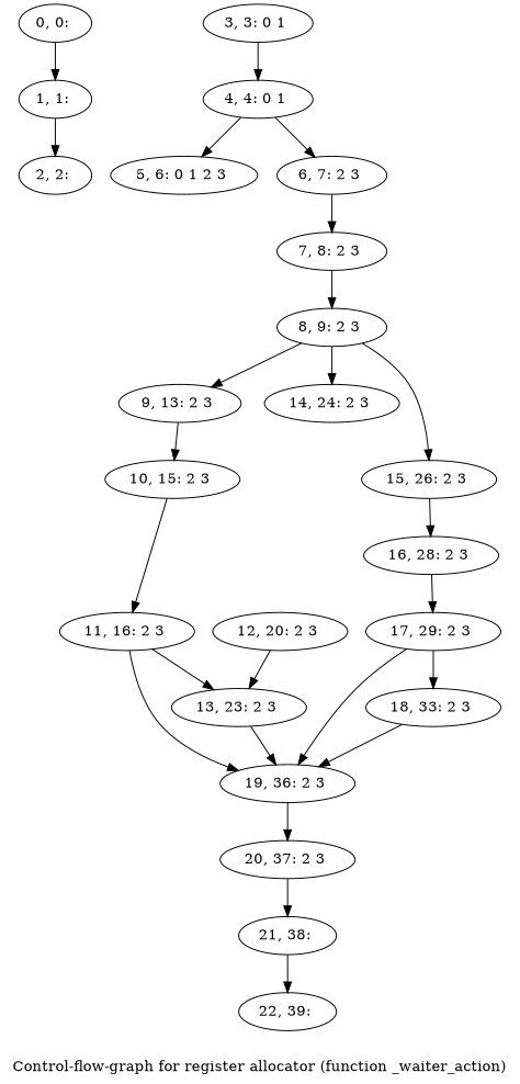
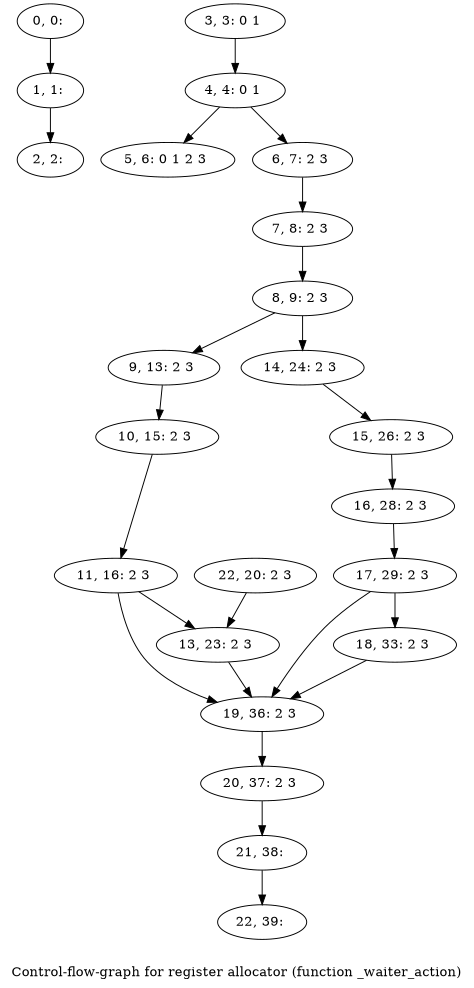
  digraph {
    label="Control-flow-graph for register allocator (function _waiter_action)"
    n1 [label="0, 0: "]
    n2 [label="1, 1: "]
    n3 [label="2, 2: "]
    n4 [label="3, 3: 0 1 "]
    n5 [label="4, 4: 0 1 "]
    n6 [label="5, 6: 0 1 2 3 "]
    n7 [label="6, 7: 2 3 "]
    n8 [label="7, 8: 2 3 "]
    n9 [label="8, 9: 2 3 "]
    n10 [label="9, 13: 2 3 "]
    n11 [label="14, 24: 2 3 "]
    n12 [label="10, 15: 2 3 "]
    n13 [label="15, 26: 2 3 "]
    n14 [label="11, 16: 2 3 "]
    n15 [label="19, 36: 2 3 "]
    n16 [label="13, 23: 2 3 "]
-   n17 [label="12, 20: 2 3 "]
+   n17 [label="22, 20: 2 3"]
    n18 [label="20, 37: 2 3 "]
    n19 [label="16, 28: 2 3 "]
    n20 [label="17, 29: 2 3 "]
    n21 [label="18, 33: 2 3 "]
    n22 [label="21, 38: "]
    n23 [label="22, 39: "]
    n1 -> n2
    n2 -> n3
    n4 -> n5
    n5 -> n6
    n5 -> n7
    n7 -> n8
    n8 -> n9
    n9 -> n10
    n9 -> n11
    n10 -> n12
-   n9 -> n13
+   n11 -> n13
    n12 -> n14
    n13 -> n19
    n14 -> n15
    n14 -> n16
    n15 -> n18
    n16 -> n15
    n17 -> n16
    n18 -> n22
    n19 -> n20
    n20 -> n15
    n20 -> n21
    n21 -> n15
    n22 -> n23
  }
